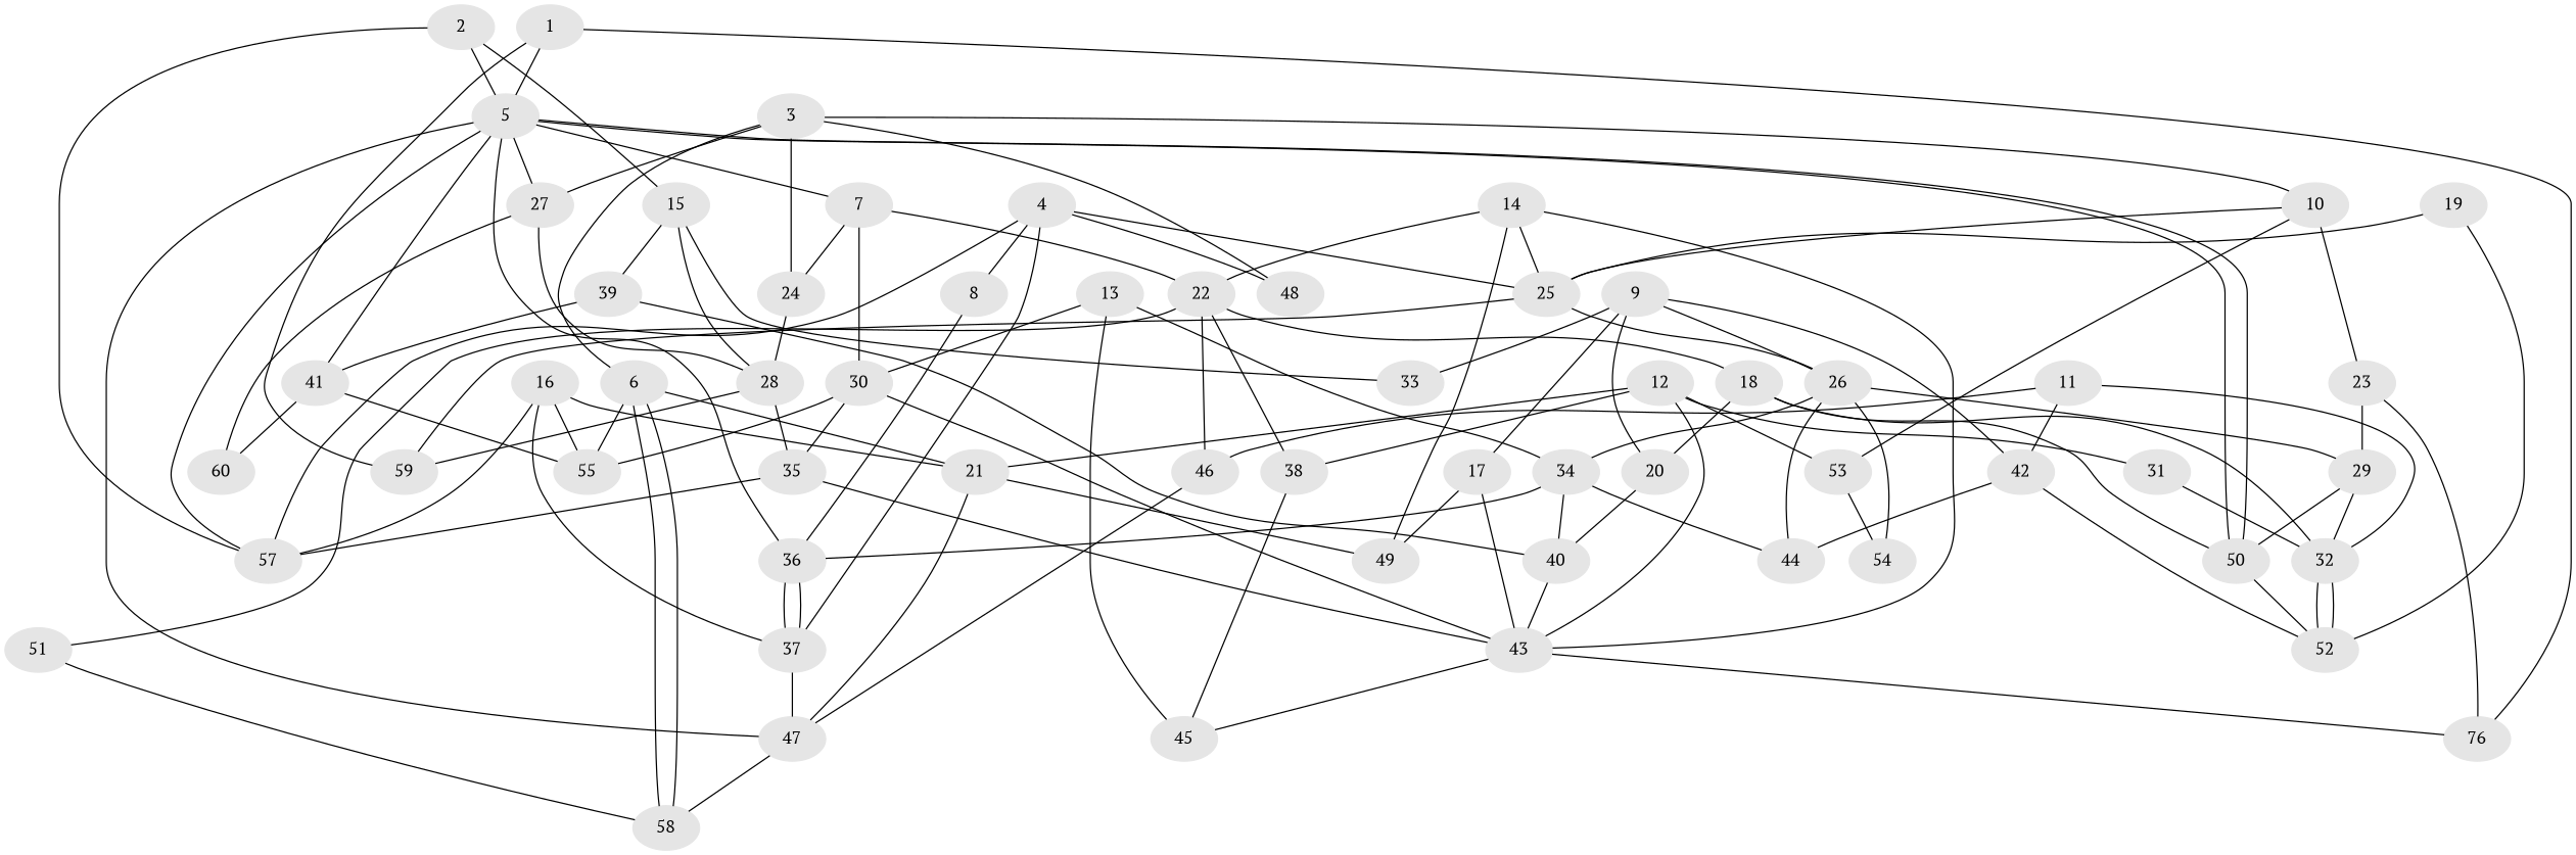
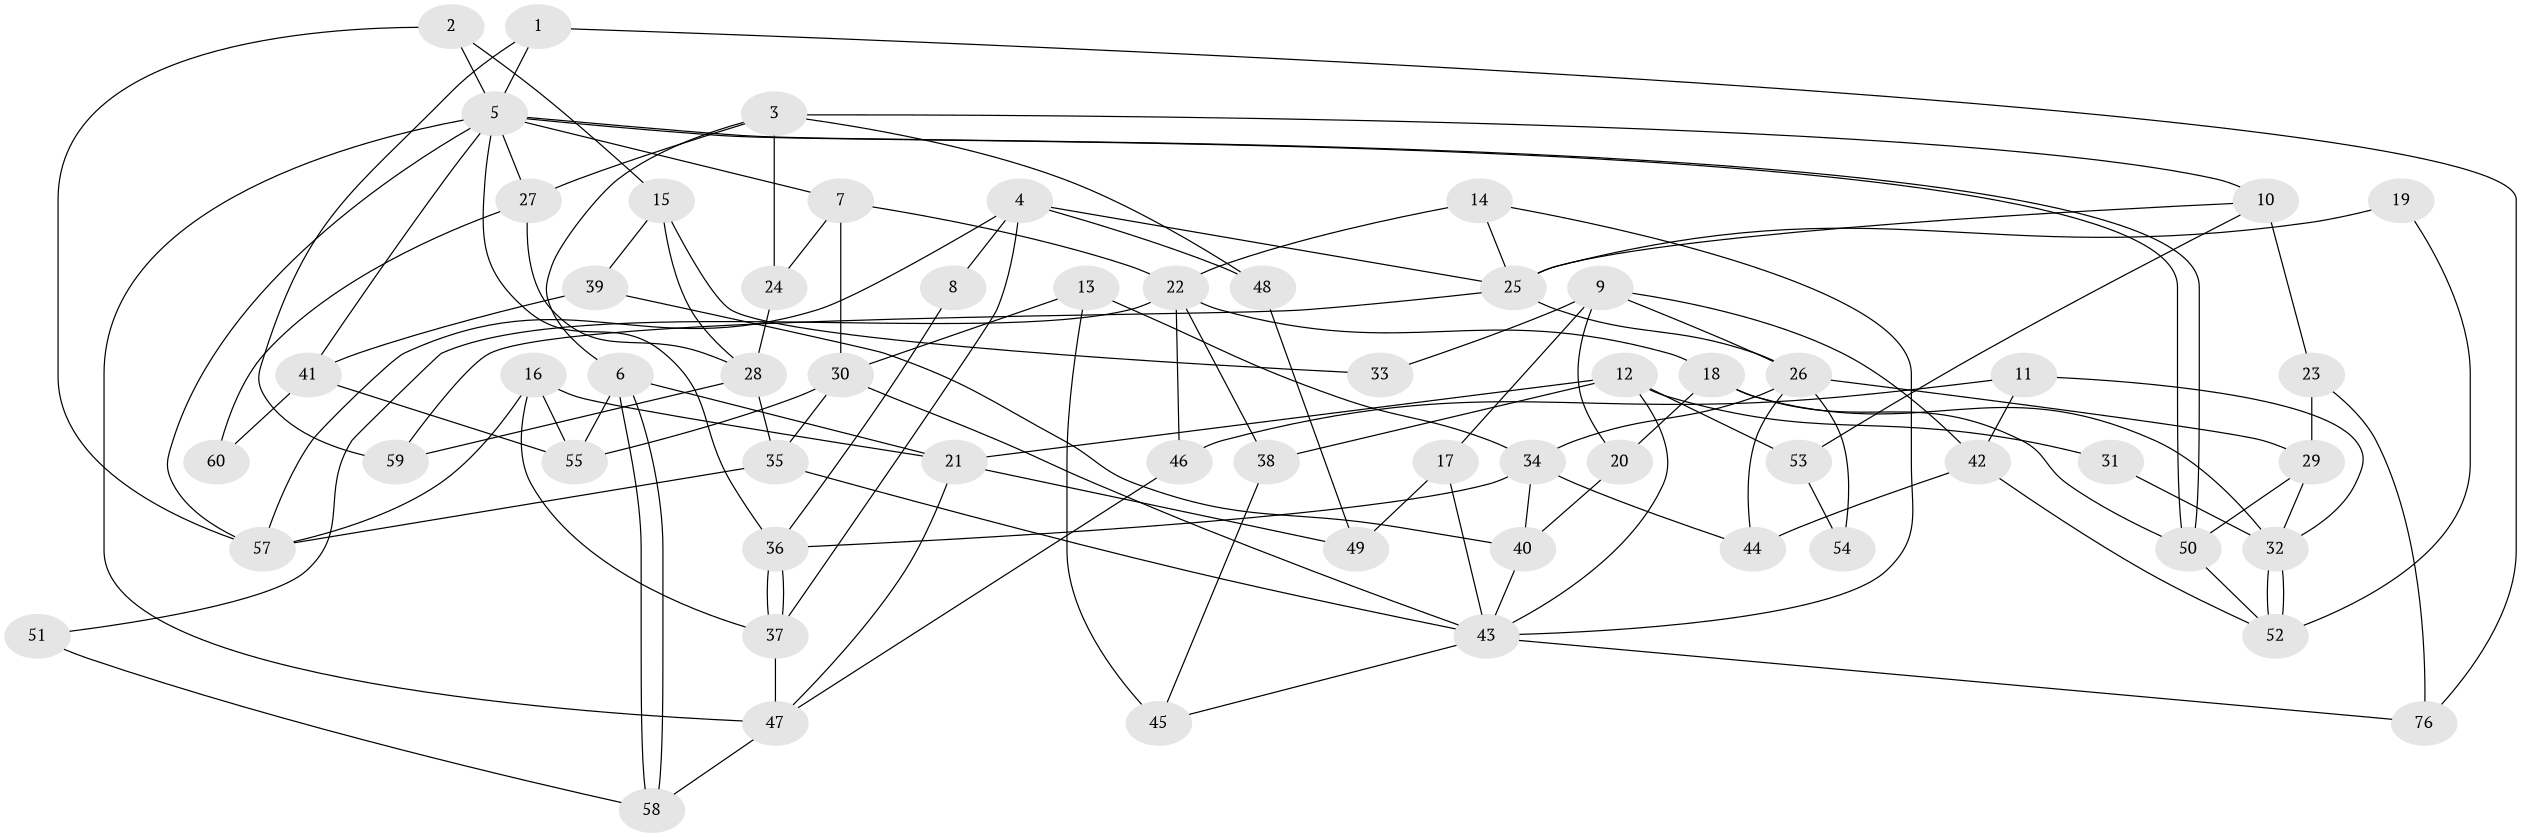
  graph {
    fontname="PT Serif"
    node [color=gray90 fontname="PT Serif" style=filled]
    edge [fontname="PT Serif"]
    1
    5
    n3 [label=76]
    59
    57
    27
    7
    36
    41
    47
    50
    2
    15
    33
    28
    39
    3
    6
    10
    24
    48
    21
    55
    58
    25
    23
    53
    60
    49
    4
    8
    37
    26
    22
    30
    52
    46
    38
    18
    51
    43
    35
    9
    17
    20
    42
    40
    34
    29
    44
    54
    11
    32
    12
    31
    45
    13
    14
    16
    19
    1 -- 5
    1 -- n3
    1 -- 59
    5 -- 57
    5 -- 27
    5 -- 7
    5 -- 36
    5 -- 41
    5 -- 47
    5 -- 50
    5 -- 50
    27 -- 28
    27 -- 60
    7 -- 24
    7 -- 22
    7 -- 30
    36 -- 37
    36 -- 37
    41 -- 55
    41 -- 60
    47 -- 58
    50 -- 52
    2 -- 5
    2 -- 57
    2 -- 15
    15 -- 33
    15 -- 28
    15 -- 39
    28 -- 59
    28 -- 35
    39 -- 41
    39 -- 40
    3 -- 27
    3 -- 6
    3 -- 10
    3 -- 24
    3 -- 48
    6 -- 21
    6 -- 55
    6 -- 58
    6 -- 58
    10 -- 25
    10 -- 23
    10 -- 53
    24 -- 28
-   14 -- 49
+   48 -- 49
    21 -- 47
    21 -- 49
    25 -- 59
    25 -- 26
    23 -- n3
    23 -- 29
    53 -- 54
    4 -- 57
    4 -- 48
    4 -- 25
    4 -- 8
    4 -- 37
    8 -- 36
    37 -- 47
    26 -- 34
    26 -- 29
    26 -- 44
    26 -- 54
    22 -- 46
    22 -- 38
    22 -- 18
    22 -- 51
    30 -- 55
    30 -- 43
    30 -- 35
    46 -- 47
    38 -- 45
    18 -- 50
    18 -- 20
    18 -- 32
    51 -- 58
    43 -- n3
    43 -- 45
    35 -- 57
    35 -- 43
    9 -- 33
    9 -- 26
    9 -- 17
    9 -- 20
    9 -- 42
    17 -- 49
    17 -- 43
    20 -- 40
    42 -- 52
    42 -- 44
    40 -- 43
    34 -- 36
    34 -- 40
    34 -- 44
    29 -- 50
    29 -- 32
    11 -- 46
    11 -- 42
    11 -- 32
    32 -- 52
    32 -- 52
    12 -- 21
    12 -- 53
    12 -- 38
    12 -- 43
    12 -- 31
    31 -- 32
    13 -- 30
    13 -- 34
    13 -- 45
    14 -- 25
    14 -- 22
    14 -- 43
    16 -- 57
    16 -- 21
    16 -- 55
    16 -- 37
    19 -- 25
    19 -- 52
  }
